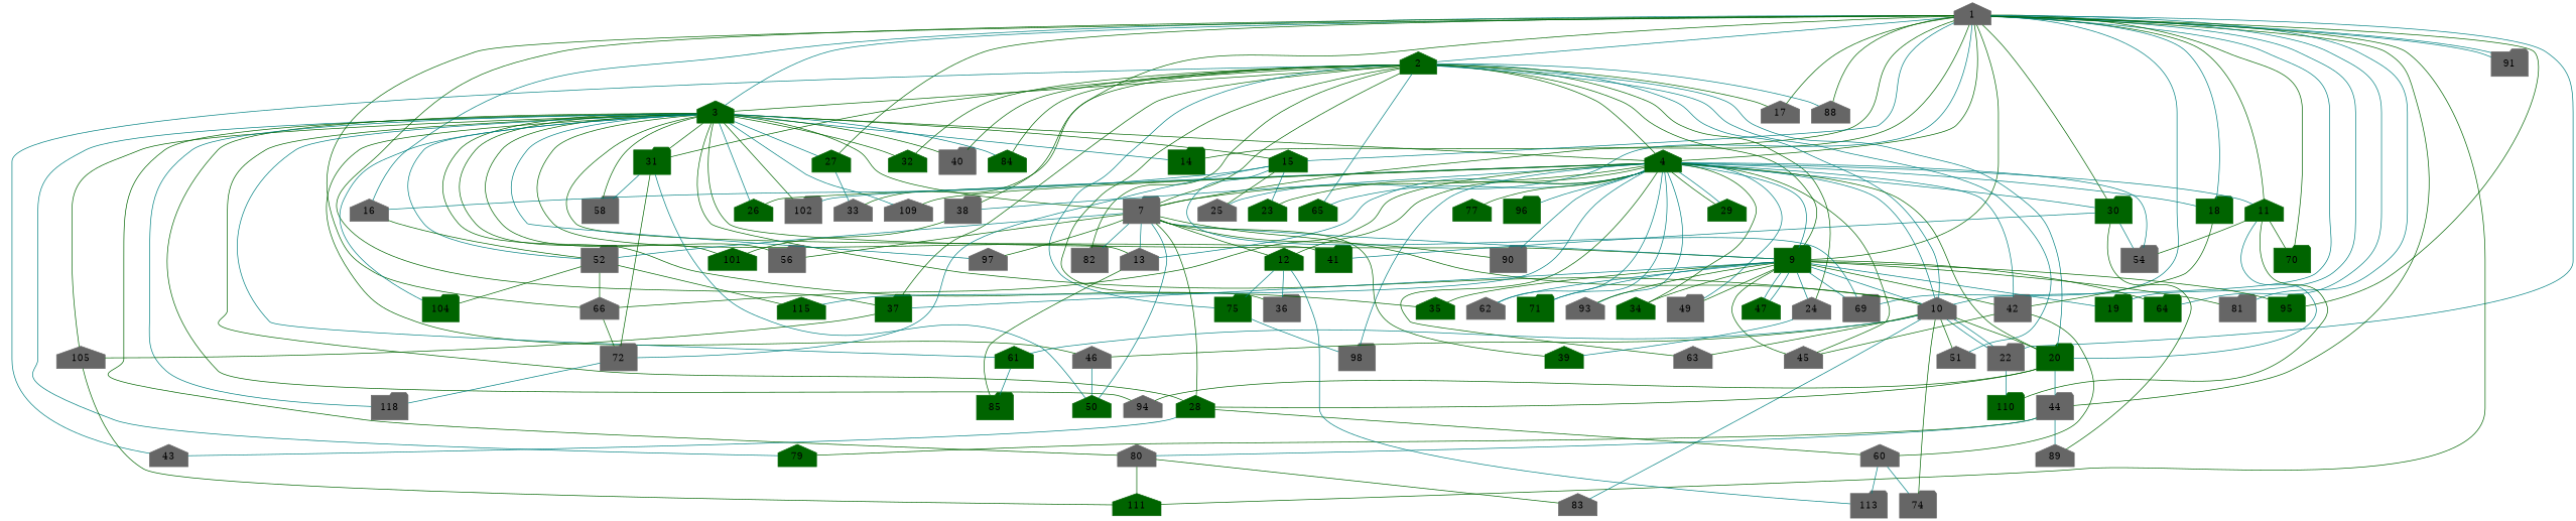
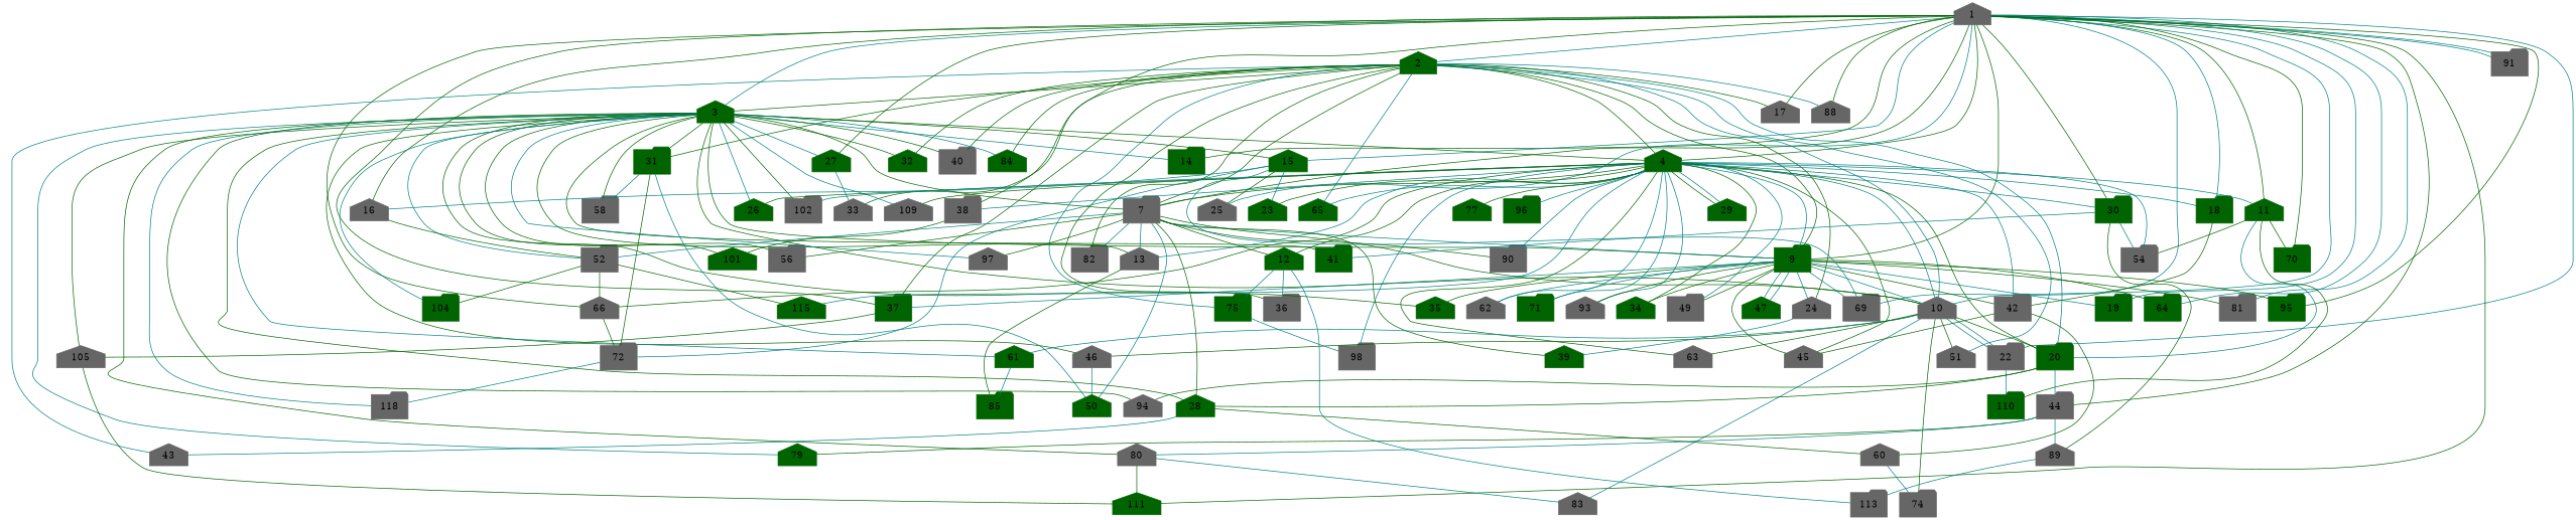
  graph {
    node [color=gray40 shape=house style=filled]
    edge [color=darkgreen]
    1 [super="+6"]
    2 [color=darkgreen super="+116"]
    3 [color=darkgreen super="+5"]
    4 [color=darkgreen super="+8"]
    7 [shape=folder super="+103"]
    9 [color=darkgreen shape=folder super="+114"]
    10 [super="+21"]
    11 [color=darkgreen super="+78"]
    14 [color=darkgreen shape=folder super="+73"]
    15 [color=darkgreen super="+107"]
    16
    17
    18 [color=darkgreen shape=folder super="+87"]
    19 [color=darkgreen shape=folder]
    22 [shape=folder super="+57"]
    25
    27 [color=darkgreen]
    30 [color=darkgreen shape=folder super="+67"]
    37 [color=darkgreen shape=folder super="+100"]
    38 [shape=folder super="+48"]
    44 [shape=folder super="+92"]
    64 [color=darkgreen shape=folder]
    66 [super="+106"]
    69 [shape=folder]
    70 [color=darkgreen shape=folder]
    81 [shape=folder]
    88
    91 [shape=folder]
    95 [color=darkgreen shape=folder]
    111 [color=darkgreen super="+112"]
    20 [color=darkgreen shape=folder super="+55"]
    24
    31 [color=darkgreen shape=folder super="+53"]
    32 [color=darkgreen]
    33
    36 [shape=folder]
    40 [shape=folder]
    43
    51
    65 [color=darkgreen]
    75 [color=darkgreen shape=folder]
    82 [shape=folder]
    84 [color=darkgreen]
    13 [super="+76"]
    26 [color=darkgreen]
    28 [color=darkgreen super="+68"]
    35 [color=darkgreen]
    41 [color=darkgreen shape=folder]
    46
    52 [shape=folder super="+59"]
    56 [shape=folder]
    58 [shape=folder]
    61 [color=darkgreen]
    79 [color=darkgreen]
    80 [super="+86"]
    94
    97
    101 [color=darkgreen]
    102 [shape=folder]
    104 [color=darkgreen shape=folder]
    105
    109
    118 [shape=folder]
    12 [color=darkgreen]
    23 [color=darkgreen]
    29 [color=darkgreen]
    34 [color=darkgreen]
    42 [shape=folder super="+119"]
    45 [super="+99"]
    49 [shape=folder]
    54 [shape=folder super="+117"]
    62
    63
    71 [color=darkgreen shape=folder]
    77 [color=darkgreen]
    90 [shape=folder]
    93
    96 [color=darkgreen shape=folder]
    98 [shape=folder]
    115 [color=darkgreen]
    39 [color=darkgreen]
    50 [color=darkgreen]
    47 [color=darkgreen]
    74 [shape=folder]
    83
    110 [color=darkgreen shape=folder]
    72 [shape=folder super="+108"]
    89
    85 [color=darkgreen shape=folder]
    60
    113 [shape=folder]
    1 -- 2 [color=teal weight=2]
    1 -- 3 [color=teal weight=4]
    1 -- 4 [weight=4]
    1 -- 7 [weight=2]
    1 -- 9 [weight=2]
    1 -- 10 [color=teal weight=2]
    1 -- 11
    1 -- 14 [weight=2]
    1 -- 15 [color=teal]
-   1 -- 16 [color=teal]
+   1 -- 16
    1 -- 17
    1 -- 18 [color=teal]
    1 -- 19 [color=teal]
    1 -- 22 [color=teal]
    1 -- 25 [color=teal]
    1 -- 27
    1 -- 30
    1 -- 37
    1 -- 38 [weight=2]
    1 -- 44 [weight=2]
    1 -- 64 [color=teal]
    1 -- 66
    1 -- 69 [color=teal]
    1 -- 70
    1 -- 81 [color=teal]
    1 -- 88
    1 -- 91 [color=teal]
    1 -- 91 [color=teal]
    1 -- 95
    1 -- 111
    2 -- 3 [weight=2]
    2 -- 4 [weight=2]
    2 -- 7
    2 -- 9
    2 -- 10 [color=teal weight=2]
    2 -- 17
    2 -- 37
    2 -- 88 [color=teal]
    2 -- 20 [color=teal]
    2 -- 24
    2 -- 31
    2 -- 32
    2 -- 33
    2 -- 36
    2 -- 40
    2 -- 43 [color=teal]
    2 -- 51 [color=teal]
    2 -- 65 [color=teal]
    2 -- 75 [color=teal]
    2 -- 82
    2 -- 84
    3 -- 4 [weight=4]
    3 -- 7 [weight=2]
    3 -- 9 [weight=2]
    3 -- 10 [weight=2]
    3 -- 14 [color=teal]
    3 -- 15
    3 -- 27 [color=teal]
    3 -- 31
    3 -- 32
    3 -- 40
    3 -- 84 [color=teal]
    3 -- 13
    3 -- 26 [color=teal]
    3 -- 28
    3 -- 35
    3 -- 41 [weight=2]
    3 -- 46
    3 -- 52 [color=teal]
    3 -- 56
    3 -- 58
    3 -- 61 [color=teal]
    3 -- 79 [color=teal]
    3 -- 80 [weight=2]
    3 -- 94
    3 -- 97 [color=teal]
    3 -- 101
    3 -- 102
    3 -- 104 [color=teal]
    3 -- 105
    3 -- 109 [color=teal]
    3 -- 118 [color=teal]
    4 -- 7 [weight=2]
    4 -- 9 [color=teal weight=2]
    4 -- 10 [color=teal weight=2]
    4 -- 11 [color=teal]
    4 -- 18 [color=teal]
    4 -- 30 [color=teal]
    4 -- 38 [color=teal]
    4 -- 66
    4 -- 20
    4 -- 65 [color=teal]
    4 -- 13 [color=teal]
    4 -- 26
    4 -- 102 [color=teal]
    4 -- 109
    4 -- 12
    4 -- 23
    4 -- 29
    4 -- 29 [color=teal]
    4 -- 34
    4 -- 42 [color=teal weight=2]
    4 -- 45
    4 -- 49 [color=teal]
    4 -- 54 [color=teal]
    4 -- 62 [color=teal]
    4 -- 63
    4 -- 71 [color=teal]
    4 -- 77
    4 -- 90 [color=teal]
    4 -- 93 [color=teal]
    4 -- 96 [color=teal weight=2]
    4 -- 98 [color=teal]
    4 -- 115 [color=teal]
    7 -- 9 [color=teal]
    7 -- 10 [weight=2]
    7 -- 82 [color=teal]
    7 -- 13 [color=teal]
    7 -- 28
    7 -- 52 [color=teal weight=2]
    7 -- 56
    7 -- 97
    7 -- 12
    7 -- 90
    7 -- 39
    7 -- 50 [color=teal]
    9 -- 10 [color=teal]
    9 -- 19 [color=teal]
    9 -- 37 [color=teal]
    9 -- 64
    9 -- 69 [color=teal]
    9 -- 81
    9 -- 95
    9 -- 24 [color=teal]
    9 -- 35
    9 -- 34
    9 -- 42
    9 -- 45
    9 -- 49
    9 -- 62 [color=teal]
    9 -- 71 [color=teal]
    9 -- 93
    9 -- 47 [color=teal]
    9 -- 47 [color=teal]
    10 -- 22 [color=teal]
    10 -- 22 [color=teal]
    10 -- 20
    10 -- 51
    10 -- 46
    10 -- 61 [color=teal]
    10 -- 63
    10 -- 74
    10 -- 83 [color=teal]
    11 -- 70
    11 -- 20 [color=teal]
    11 -- 54
    11 -- 110
    15 -- 16 [color=teal]
    15 -- 25
    15 -- 69 [color=teal]
    15 -- 23 [color=teal]
    15 -- 72 [color=teal]
    16 -- 52
    18 -- 42
    22 -- 110 [color=teal]
    27 -- 33 [color=teal]
    30 -- 41 [color=teal]
    30 -- 54 [color=teal]
    30 -- 89
    37 -- 105
    38 -- 101
    44 -- 79
    44 -- 80 [color=teal]
    44 -- 89 [color=teal]
    66 -- 72
    20 -- 44 [color=teal]
    20 -- 28
    20 -- 94
    24 -- 39 [color=teal]
    31 -- 58 [color=teal]
    31 -- 50 [color=teal]
    31 -- 72
    75 -- 98 [color=teal]
    13 -- 85
    28 -- 43 [color=teal]
    28 -- 60
    46 -- 50 [color=teal]
    52 -- 66
    52 -- 104
    52 -- 115
    61 -- 85 [color=teal]
    80 -- 111
-   80 -- 83
+   80 -- 83 [color=teal]
    105 -- 111
    12 -- 36 [color=teal]
    12 -- 75 [color=teal]
    12 -- 113 [color=teal]
    42 -- 45
    42 -- 60
    72 -- 118 [color=teal]
    60 -- 74 [color=teal]
-   60 -- 113 [color=teal]
+   89 -- 113 [color=teal]
  }
